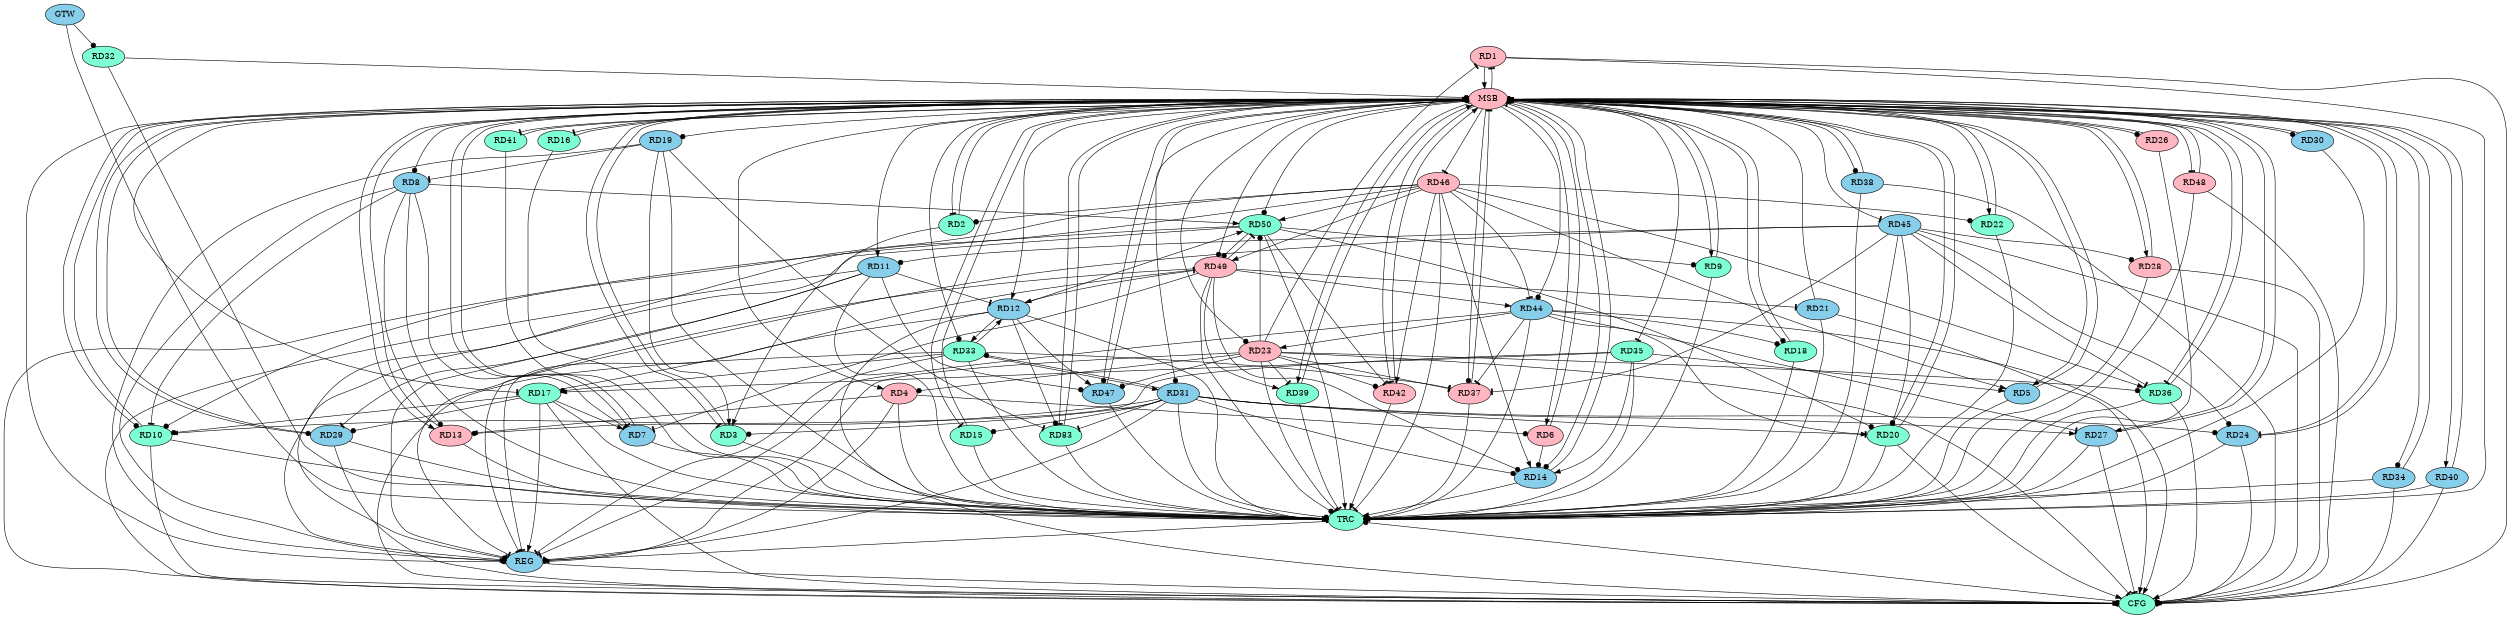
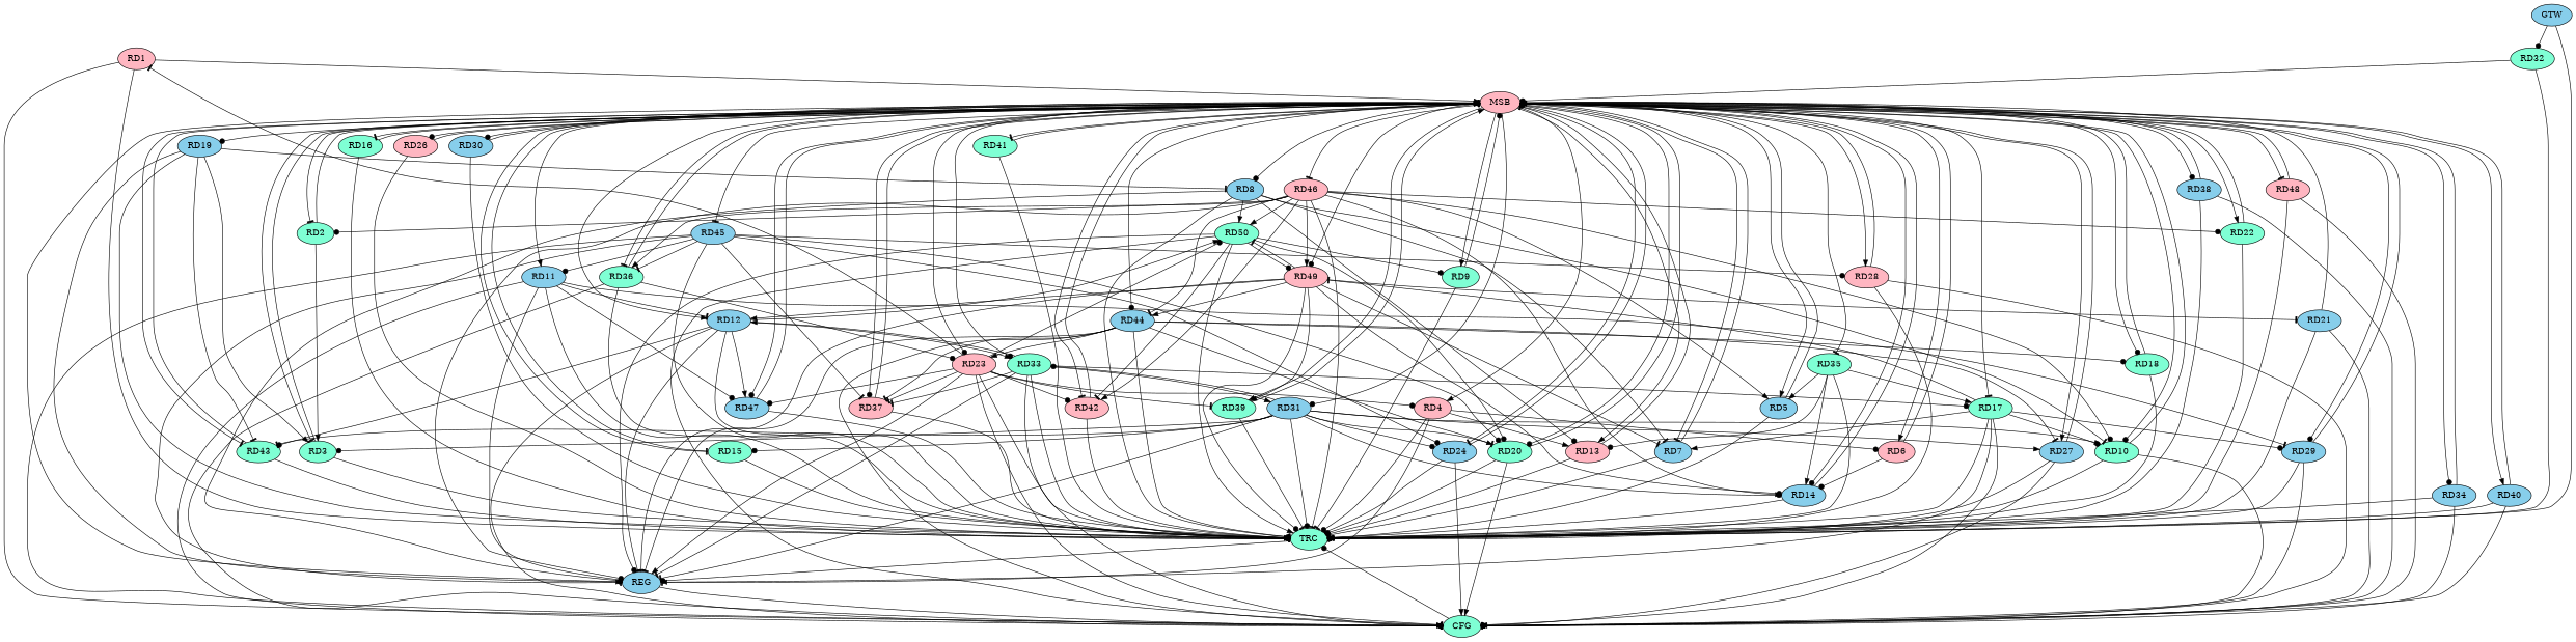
  strict digraph {
    node [fillcolor=skyblue style=filled]
    edge [arrowhead=tee]
    n1 [fillcolor=lightpink label=RD1]
    n2 [fillcolor=lightpink label=MSB]
    n3 [fillcolor=aquamarine label=CFG]
    n4 [fillcolor=aquamarine label=TRC]
    n5 [fillcolor=aquamarine label=RD2]
    n6 [fillcolor=aquamarine label=RD3]
    n7 [fillcolor=lightpink label=RD4]
    n8 [fillcolor=lightpink label=RD6]
    n9 [fillcolor=lightpink label=RD13]
    n10 [label=REG]
    n11 [label=RD5]
    n12 [label=RD7]
    n13 [label=RD8]
    n14 [fillcolor=aquamarine label=RD10]
    n15 [fillcolor=aquamarine label=RD50]
    n16 [fillcolor=aquamarine label=RD9]
    n17 [label=RD11]
    n18 [label=RD12]
    n19 [label=RD29]
    n20 [label=RD47]
    n21 [fillcolor=aquamarine label=RD33]
-   n22 [fillcolor=aquamarine label=RD83]
+   n22 [fillcolor=aquamarine label=RD43]
    n23 [label=RD14]
    n24 [fillcolor=aquamarine label=RD15]
    n25 [fillcolor=aquamarine label=RD16]
    n26 [fillcolor=aquamarine label=RD17]
    n27 [fillcolor=lightpink label=RD49]
    n28 [fillcolor=aquamarine label=RD18]
    n29 [label=RD19]
    n30 [fillcolor=aquamarine label=RD20]
    n31 [fillcolor=aquamarine label=RD22]
    n32 [fillcolor=lightpink label=RD23]
    n33 [fillcolor=aquamarine label=RD36]
    n34 [fillcolor=lightpink label=RD37]
    n35 [fillcolor=aquamarine label=RD39]
    n36 [fillcolor=lightpink label=RD42]
    n37 [label=RD24]
    n38 [fillcolor=lightpink label=RD26]
    n39 [label=RD27]
    n40 [fillcolor=lightpink label=RD28]
    n41 [label=RD30]
    n42 [label=RD31]
    n43 [label=RD34]
    n44 [fillcolor=aquamarine label=RD35]
    n45 [label=RD38]
    n46 [label=RD40]
    n47 [fillcolor=aquamarine label=RD41]
    n48 [label=RD44]
    n49 [label=RD45]
    n50 [fillcolor=lightpink label=RD46]
    n51 [fillcolor=lightpink label=RD48]
    n52 [label=RD21]
    n53 [fillcolor=aquamarine label=RD32]
    n54 [label=GTW]
    n1 -> n2 [arrowhead=normal]
    n1 -> n3
    n1 -> n4 [arrowhead=normal]
-   n2 -> n1
    n2 -> n5
    n2 -> n6
    n2 -> n7 [arrowhead=normal]
    n2 -> n8 [arrowhead=normal]
    n2 -> n9 [arrowhead=normal]
    n2 -> n10 [arrowhead=dot]
    n2 -> n11 [arrowhead=normal]
    n2 -> n12
    n2 -> n13 [arrowhead=dot]
    n2 -> n14 [arrowhead=dot]
-   n2 -> n15 [arrowhead=dot]
    n2 -> n16 [arrowhead=normal]
    n2 -> n17 [arrowhead=normal]
    n2 -> n18 [arrowhead=normal]
    n2 -> n19 [arrowhead=dot]
    n2 -> n20 [arrowhead=dot]
    n2 -> n21 [arrowhead=dot]
    n2 -> n22
    n2 -> n23 [arrowhead=dot]
    n2 -> n24
    n2 -> n25
    n2 -> n26
    n2 -> n27 [arrowhead=dot]
    n2 -> n28 [arrowhead=dot]
    n2 -> n29 [arrowhead=dot]
    n2 -> n30 [arrowhead=dot]
    n2 -> n31 [arrowhead=normal]
    n2 -> n32 [arrowhead=dot]
    n2 -> n33
    n2 -> n34 [arrowhead=dot]
    n2 -> n35 [arrowhead=normal]
    n2 -> n36
    n2 -> n37
    n2 -> n38 [arrowhead=dot]
    n2 -> n39 [arrowhead=normal]
    n2 -> n40 [arrowhead=normal]
    n2 -> n41 [arrowhead=dot]
    n2 -> n42 [arrowhead=dot]
    n2 -> n43 [arrowhead=dot]
    n2 -> n44
    n2 -> n45 [arrowhead=dot]
    n2 -> n46 [arrowhead=normal]
    n2 -> n47
    n2 -> n48 [arrowhead=dot]
    n2 -> n49
    n2 -> n50
    n2 -> n51
    n3 -> n4 [arrowhead=dot]
    n4 -> n10 [arrowhead=dot]
    n5 -> n2 [arrowhead=dot]
    n5 -> n6 [arrowhead=normal]
    n6 -> n2 [arrowhead=dot]
    n6 -> n4
    n7 -> n4 [arrowhead=dot]
    n7 -> n8 [arrowhead=dot]
    n7 -> n9 [arrowhead=normal]
    n7 -> n10
    n8 -> n2
    n8 -> n23 [arrowhead=dot]
    n9 -> n2
    n9 -> n4 [arrowhead=dot]
    n10 -> n3
    n11 -> n2 [arrowhead=normal]
    n11 -> n4 [arrowhead=normal]
    n12 -> n2 [arrowhead=normal]
    n12 -> n4
    n13 -> n4 [arrowhead=dot]
    n13 -> n9 [arrowhead=dot]
    n13 -> n10
    n13 -> n12
    n13 -> n14
    n13 -> n15 [arrowhead=normal]
    n14 -> n2 [arrowhead=dot]
    n14 -> n3 [arrowhead=dot]
    n14 -> n4
    n15 -> n3 [arrowhead=normal]
    n15 -> n4 [arrowhead=normal]
    n15 -> n10 [arrowhead=dot]
    n15 -> n16 [arrowhead=dot]
    n15 -> n27 [arrowhead=dot]
    n15 -> n30 [arrowhead=dot]
    n15 -> n36
    n16 -> n2 [arrowhead=dot]
    n16 -> n4
    n17 -> n3 [arrowhead=dot]
    n17 -> n4 [arrowhead=dot]
    n17 -> n10
    n17 -> n18
    n17 -> n19
    n17 -> n20 [arrowhead=dot]
    n18 -> n3
    n18 -> n4
    n18 -> n10
    n18 -> n15 [arrowhead=normal]
    n18 -> n20 [arrowhead=normal]
    n18 -> n21 [arrowhead=normal]
    n18 -> n22 [arrowhead=dot]
    n19 -> n2 [arrowhead=normal]
    n19 -> n3 [arrowhead=dot]
    n19 -> n4 [arrowhead=normal]
    n20 -> n2 [arrowhead=dot]
    n20 -> n4
    n21 -> n3 [arrowhead=dot]
    n21 -> n4
    n21 -> n10
    n21 -> n18 [arrowhead=normal]
    n21 -> n26 [arrowhead=dot]
    n21 -> n34
    n21 -> n42 [arrowhead=normal]
    n22 -> n2 [arrowhead=normal]
    n22 -> n4
    n23 -> n2 [arrowhead=dot]
    n23 -> n4 [arrowhead=normal]
    n24 -> n2 [arrowhead=normal]
    n24 -> n4 [arrowhead=dot]
    n25 -> n2
    n25 -> n4
    n26 -> n3 [arrowhead=normal]
    n26 -> n4 [arrowhead=normal]
    n26 -> n10 [arrowhead=normal]
    n26 -> n12 [arrowhead=normal]
    n26 -> n14 [arrowhead=dot]
    n26 -> n19 [arrowhead=dot]
    n26 -> n27
    n27 -> n4 [arrowhead=dot]
    n27 -> n10
    n27 -> n12
    n27 -> n15
    n27 -> n18 [arrowhead=normal]
    n27 -> n23 [arrowhead=dot]
    n27 -> n35 [arrowhead=normal]
    n27 -> n48 [arrowhead=normal]
    n27 -> n52
    n28 -> n2 [arrowhead=normal]
    n28 -> n4 [arrowhead=dot]
    n29 -> n4 [arrowhead=normal]
    n29 -> n6 [arrowhead=normal]
    n29 -> n10 [arrowhead=normal]
    n29 -> n13
    n29 -> n22
    n30 -> n2 [arrowhead=dot]
    n30 -> n3 [arrowhead=normal]
    n30 -> n4 [arrowhead=dot]
    n31 -> n2 [arrowhead=normal]
    n31 -> n4 [arrowhead=normal]
    n32 -> n1
    n32 -> n3
    n32 -> n4
    n32 -> n7 [arrowhead=dot]
    n32 -> n10 [arrowhead=normal]
    n32 -> n15 [arrowhead=dot]
    n32 -> n20 [arrowhead=dot]
-   n32 -> n33 [arrowhead=dot]
+   n33 -> n32 [arrowhead=dot]
    n32 -> n34
    n32 -> n35
    n32 -> n36 [arrowhead=dot]
    n33 -> n2 [arrowhead=normal]
    n33 -> n3 [arrowhead=normal]
    n33 -> n4 [arrowhead=normal]
    n34 -> n2
    n34 -> n4 [arrowhead=dot]
    n35 -> n2 [arrowhead=normal]
    n35 -> n4
    n36 -> n2 [arrowhead=normal]
    n36 -> n4 [arrowhead=normal]
    n37 -> n2 [arrowhead=dot]
    n37 -> n3 [arrowhead=normal]
    n37 -> n4
    n38 -> n2
    n38 -> n4
    n39 -> n2
    n39 -> n3
    n39 -> n4 [arrowhead=dot]
    n40 -> n2 [arrowhead=normal]
    n40 -> n3 [arrowhead=dot]
    n40 -> n4 [arrowhead=normal]
    n41 -> n2 [arrowhead=normal]
    n41 -> n4
    n42 -> n4 [arrowhead=dot]
    n42 -> n6 [arrowhead=dot]
    n42 -> n10
    n42 -> n14 [arrowhead=normal]
    n42 -> n21 [arrowhead=dot]
    n42 -> n22
    n42 -> n23 [arrowhead=dot]
    n42 -> n24 [arrowhead=dot]
    n42 -> n30
    n42 -> n37 [arrowhead=dot]
    n42 -> n39 [arrowhead=normal]
    n43 -> n2
    n43 -> n3 [arrowhead=dot]
    n43 -> n4 [arrowhead=normal]
    n44 -> n4
    n44 -> n9 [arrowhead=dot]
    n44 -> n11 [arrowhead=normal]
    n44 -> n23 [arrowhead=normal]
    n44 -> n26 [arrowhead=normal]
    n45 -> n2
    n45 -> n3
    n45 -> n4
    n46 -> n2
    n46 -> n3
    n46 -> n4 [arrowhead=dot]
    n47 -> n2
    n47 -> n4
    n48 -> n3 [arrowhead=normal]
    n48 -> n4
    n48 -> n10
    n48 -> n28 [arrowhead=dot]
    n48 -> n30 [arrowhead=normal]
    n48 -> n32 [arrowhead=normal]
    n48 -> n34
    n48 -> n39
    n49 -> n3
    n49 -> n4 [arrowhead=dot]
    n49 -> n10
    n49 -> n17 [arrowhead=dot]
    n49 -> n30 [arrowhead=dot]
    n49 -> n33
    n49 -> n34
    n49 -> n37 [arrowhead=dot]
    n49 -> n40 [arrowhead=dot]
    n50 -> n4
    n50 -> n5 [arrowhead=dot]
    n50 -> n10 [arrowhead=dot]
    n50 -> n11 [arrowhead=normal]
    n50 -> n14 [arrowhead=dot]
    n50 -> n15 [arrowhead=normal]
    n50 -> n23 [arrowhead=normal]
    n50 -> n27 [arrowhead=normal]
    n50 -> n31 [arrowhead=dot]
    n50 -> n33 [arrowhead=normal]
    n50 -> n36 [arrowhead=normal]
    n50 -> n48
    n51 -> n2
    n51 -> n3 [arrowhead=dot]
    n51 -> n4 [arrowhead=normal]
    n52 -> n2
    n52 -> n3 [arrowhead=normal]
    n52 -> n4
    n53 -> n2 [arrowhead=dot]
    n53 -> n4 [arrowhead=normal]
    n54 -> n4 [arrowhead=normal]
    n54 -> n53 [arrowhead=dot]
  }
